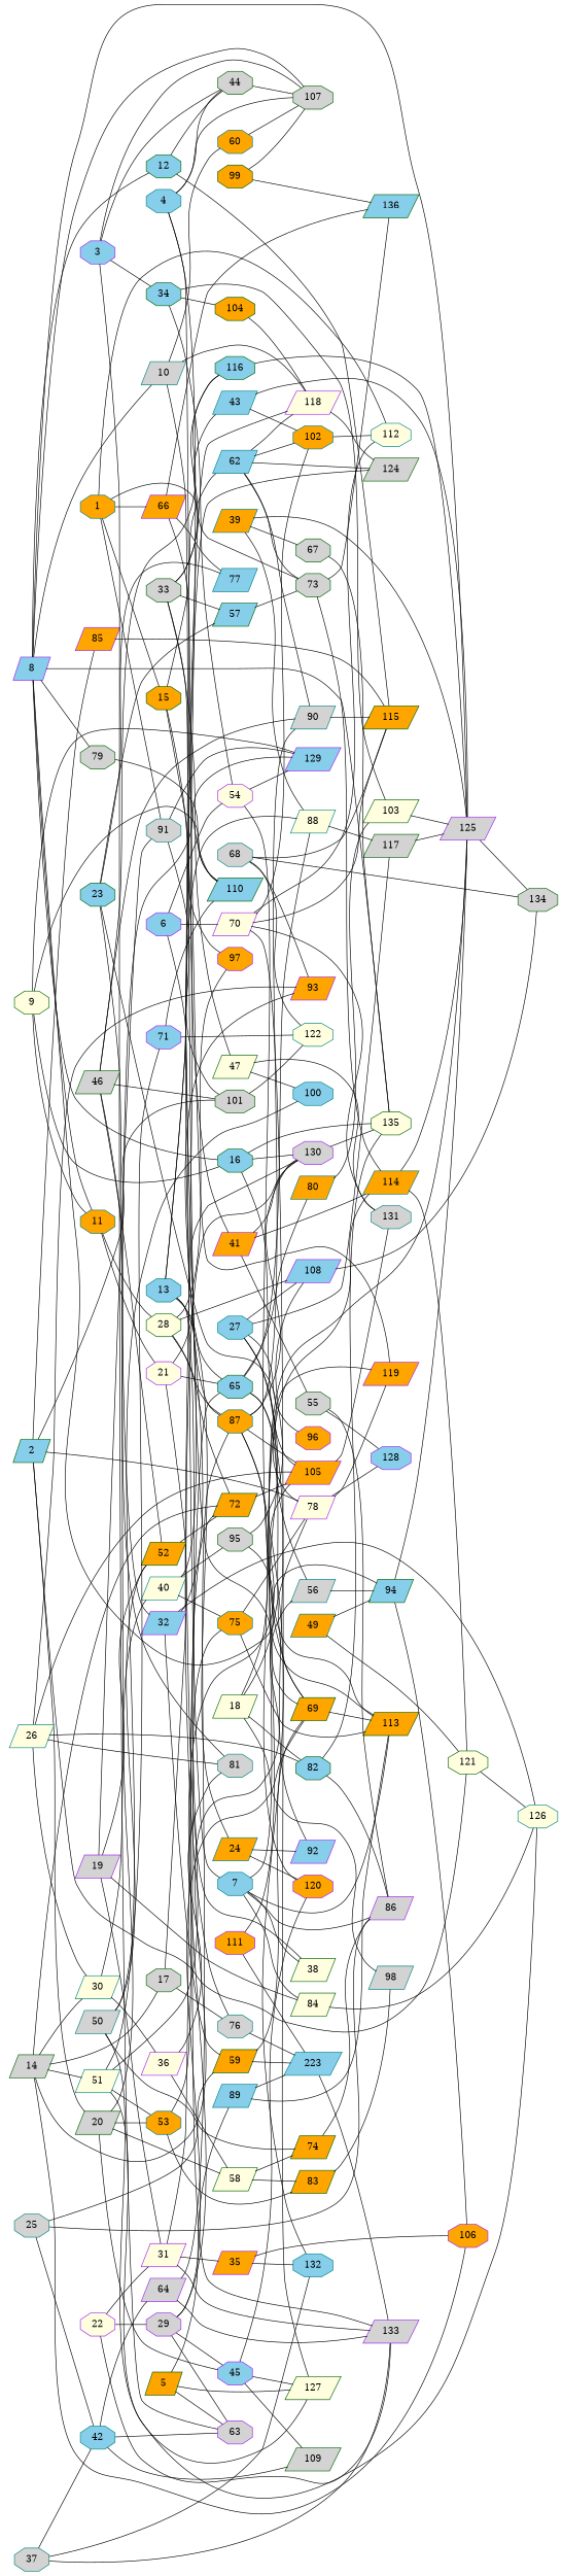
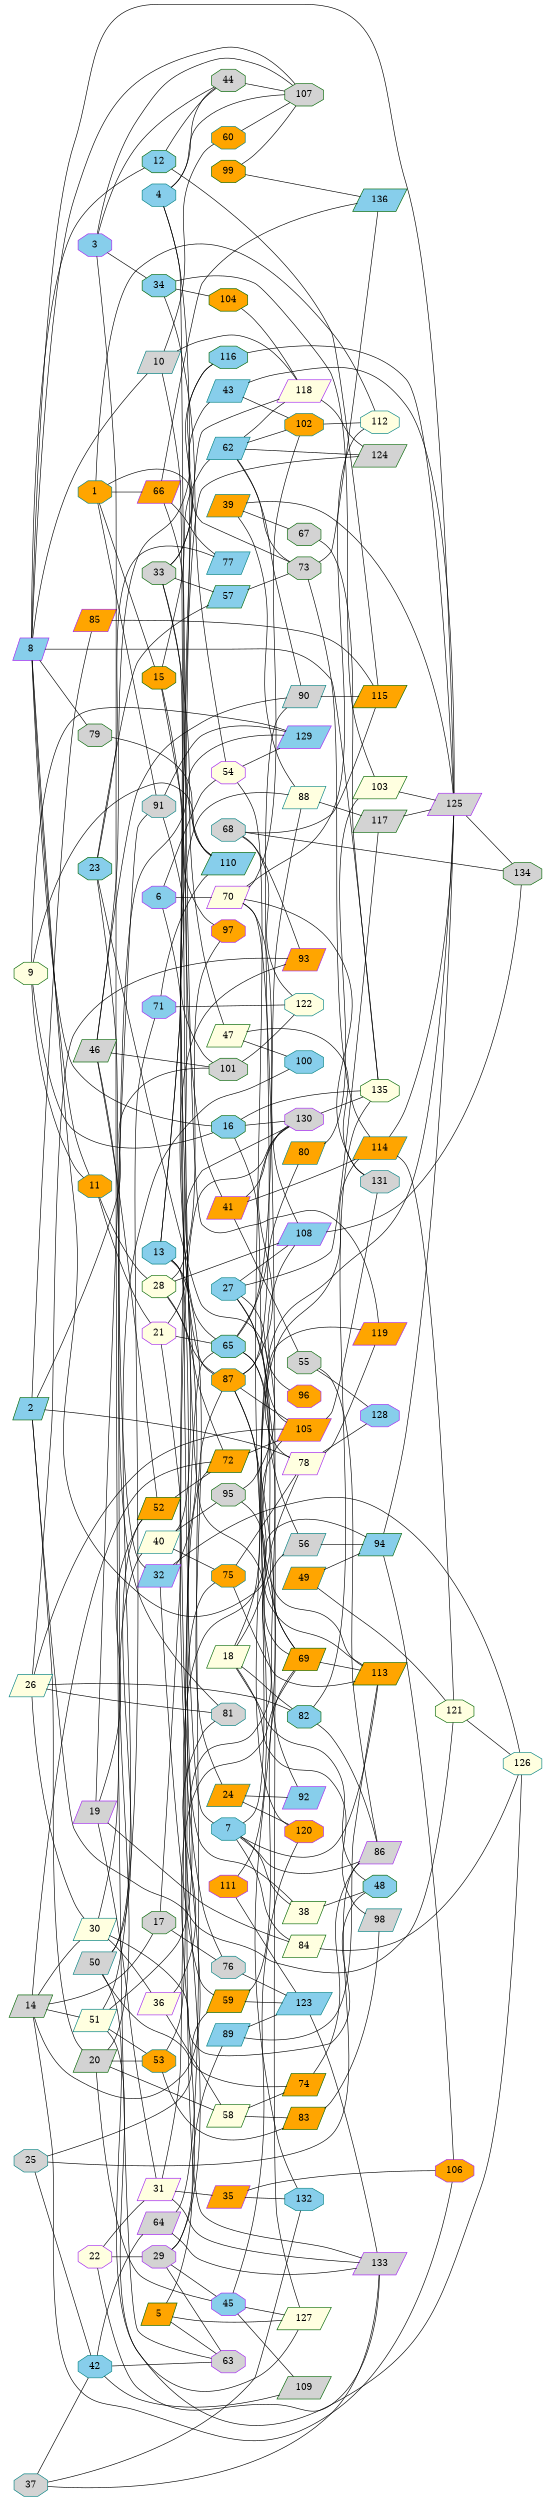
  graph {
    rankdir=LR
    node [color=darkgreen fillcolor=lightgrey shape=parallelogram style=filled]
    1 [color=teal fillcolor=orange shape=octagon]
    15 [fillcolor=orange shape=octagon]
    66 [color=purple fillcolor=orange]
    73 [shape=octagon]
    91 [color=teal shape=octagon]
    112 [color=teal fillcolor=lightyellow shape=octagon]
    62 [color=teal fillcolor=skyblue]
    76 [color=teal shape=octagon]
    97 [color=purple fillcolor=orange shape=octagon]
    110 [fillcolor=skyblue]
    77 [color=teal fillcolor=skyblue]
    136 [fillcolor=skyblue]
    114 [color=teal fillcolor=orange]
    101 [shape=octagon]
    129 [color=purple fillcolor=skyblue]
    2 [fillcolor=skyblue]
    20
    78 [color=purple fillcolor=lightyellow]
    85 [color=purple fillcolor=orange]
    121 [fillcolor=lightyellow shape=octagon]
    40 [color=teal fillcolor=lightyellow]
    45 [color=purple fillcolor=skyblue shape=octagon]
    53 [color=teal fillcolor=orange shape=octagon]
    58 [fillcolor=lightyellow]
    119 [color=purple fillcolor=orange]
    128 [color=purple fillcolor=skyblue shape=octagon]
    115 [fillcolor=orange]
    122 [color=teal fillcolor=lightyellow shape=octagon]
    126 [color=teal fillcolor=lightyellow shape=octagon]
    3 [color=purple fillcolor=skyblue shape=octagon]
    34 [fillcolor=skyblue shape=octagon]
    44 [shape=octagon]
    63 [color=purple shape=octagon]
    107 [shape=octagon]
    54 [color=purple fillcolor=lightyellow shape=octagon]
    103 [fillcolor=lightyellow]
    104 [fillcolor=orange shape=octagon]
    4 [color=teal fillcolor=skyblue shape=octagon]
    41 [color=purple fillcolor=orange]
    130 [color=purple shape=octagon]
    55 [shape=octagon]
    5 [fillcolor=orange]
    89 [color=teal fillcolor=skyblue]
    127 [fillcolor=lightyellow]
    113 [fillcolor=orange]
-   123 [color=teal fillcolor=skyblue label=223]
+   123 [color=teal fillcolor=skyblue]
    6 [color=purple fillcolor=skyblue shape=octagon]
    7 [color=teal fillcolor=skyblue shape=octagon]
    70 [color=purple fillcolor=lightyellow]
    38 [fillcolor=lightyellow]
    84 [fillcolor=lightyellow]
    86 [color=purple]
    102 [color=teal fillcolor=orange shape=octagon]
    131 [color=teal shape=octagon]
+   48 [fillcolor=skyblue shape=octagon]
    8 [color=purple fillcolor=skyblue]
    10 [color=teal]
    11 [color=teal fillcolor=orange shape=octagon]
    12 [fillcolor=skyblue shape=octagon]
    16 [fillcolor=skyblue shape=octagon]
    79 [shape=octagon]
    94 [fillcolor=skyblue]
    125 [color=purple]
    135 [fillcolor=lightyellow shape=octagon]
    60 [color=teal fillcolor=orange shape=octagon]
    69 [fillcolor=orange]
    118 [color=purple fillcolor=lightyellow]
    21 [color=purple fillcolor=lightyellow shape=octagon]
    28 [fillcolor=lightyellow shape=octagon]
    105 [color=purple fillcolor=orange]
    106 [color=purple fillcolor=orange shape=octagon]
    134 [shape=octagon]
    9 [fillcolor=lightyellow shape=octagon]
    124
    65 [fillcolor=skyblue shape=octagon]
    72 [fillcolor=orange]
    108 [color=purple fillcolor=skyblue]
    87 [color=teal fillcolor=orange shape=octagon]
    13 [color=teal fillcolor=skyblue shape=octagon]
    24 [color=teal fillcolor=orange]
    133 [color=purple]
    92 [color=purple fillcolor=skyblue]
    120 [color=purple fillcolor=orange shape=octagon]
    88 [color=teal fillcolor=lightyellow]
    80 [color=teal fillcolor=orange]
    14
    17 [shape=octagon]
    30 [color=teal fillcolor=lightyellow]
    51 [color=teal fillcolor=lightyellow]
    56 [color=teal]
    36 [color=purple fillcolor=lightyellow]
    75 [color=teal fillcolor=orange shape=octagon]
    100 [color=teal fillcolor=skyblue shape=octagon]
    90 [color=teal]
    18 [fillcolor=lightyellow]
    82 [fillcolor=skyblue shape=octagon]
    98 [color=teal]
    19 [color=purple]
    31 [color=purple fillcolor=lightyellow]
    52 [fillcolor=orange]
    35 [color=purple fillcolor=orange]
    95 [shape=octagon]
    109
    83 [fillcolor=orange]
    74 [fillcolor=orange]
    22 [color=purple fillcolor=lightyellow shape=octagon]
    29 [color=purple shape=octagon]
    23 [fillcolor=skyblue shape=octagon]
    32 [color=purple fillcolor=skyblue]
    57 [fillcolor=skyblue]
    59 [fillcolor=orange]
    93 [color=purple fillcolor=orange]
    25 [color=teal shape=octagon]
    42 [color=teal fillcolor=skyblue shape=octagon]
    64 [color=purple]
    26 [color=teal fillcolor=lightyellow]
    81 [color=teal shape=octagon]
    27 [color=teal fillcolor=skyblue shape=octagon]
    96 [color=purple fillcolor=orange shape=octagon]
    117
    132 [color=teal fillcolor=skyblue shape=octagon]
    33 [shape=octagon]
    43 [color=teal fillcolor=skyblue]
    47 [fillcolor=lightyellow]
    116 [fillcolor=skyblue shape=octagon]
    37 [color=teal shape=octagon]
    39 [color=teal fillcolor=orange]
    67 [shape=octagon]
    46
    49 [color=teal fillcolor=orange]
    50 [color=teal]
    71 [color=purple fillcolor=skyblue shape=octagon]
    111 [color=purple fillcolor=orange shape=octagon]
    68 [color=teal shape=octagon]
    99 [fillcolor=orange shape=octagon]
    1 -- 15
    1 -- 66
    1 -- 73
    1 -- 91
    1 -- 112
    15 -- 62
    15 -- 76
    15 -- 97
    66 -- 110
    66 -- 77
    66 -- 136
    73 -- 136
    73 -- 114
    91 -- 101
    91 -- 129
    62 -- 73
    62 -- 102
    62 -- 118
    62 -- 124
    62 -- 90
    76 -- 123
    114 -- 121
    114 -- 125
    101 -- 122
    2 -- 101
    2 -- 20
    2 -- 78
    2 -- 85
    2 -- 121
    20 -- 40
    20 -- 45
    20 -- 53
    20 -- 58
    78 -- 119
    78 -- 128
    85 -- 115
    121 -- 126
    40 -- 88
    40 -- 75
    40 -- 95
    45 -- 127
    45 -- 120
    45 -- 109
    53 -- 72
    53 -- 83
    58 -- 83
    58 -- 74
    3 -- 34
    3 -- 44
    3 -- 63
    3 -- 107
    34 -- 54
    34 -- 103
    34 -- 104
    44 -- 107
    54 -- 129
    54 -- 113
    103 -- 125
    104 -- 118
    4 -- 119
    4 -- 44
    4 -- 107
    4 -- 41
    41 -- 114
    41 -- 130
    41 -- 55
    130 -- 135
    55 -- 128
    55 -- 86
    5 -- 63
    5 -- 89
    5 -- 127
    89 -- 113
    89 -- 123
    123 -- 133
    6 -- 54
    6 -- 7
    6 -- 70
    7 -- 119
    7 -- 113
    7 -- 38
    7 -- 84
    7 -- 86
    70 -- 112
-   70 -- 115
+   70 -- 108
    70 -- 127
    70 -- 102
    70 -- 131
+   38 -- 48
    84 -- 126
    102 -- 112
    8 -- 107
    8 -- 10
    8 -- 11
    8 -- 12
    8 -- 16
    8 -- 79
    8 -- 94
    8 -- 125
    8 -- 135
    10 -- 60
    10 -- 69
    10 -- 118
    11 -- 21
    11 -- 28
    12 -- 115
    12 -- 44
    16 -- 130
    16 -- 135
    16 -- 105
    79 -- 110
    94 -- 125
    94 -- 106
    125 -- 134
    60 -- 107
    69 -- 113
    118 -- 124
    21 -- 130
    21 -- 38
    21 -- 65
    28 -- 97
    28 -- 72
    28 -- 108
    28 -- 87
    105 -- 131
    9 -- 110
    9 -- 129
    9 -- 11
    9 -- 16
    65 -- 69
    65 -- 92
    65 -- 88
    65 -- 80
    72 -- 105
    108 -- 134
    87 -- 130
    87 -- 105
    87 -- 120
    87 -- 90
    87 -- 132
    13 -- 118
    13 -- 124
    13 -- 65
    13 -- 24
    13 -- 133
    24 -- 92
    24 -- 120
    88 -- 117
    80 -- 103
    14 -- 106
    14 -- 72
    14 -- 17
    14 -- 30
    14 -- 51
    14 -- 56
    17 -- 76
    17 -- 130
    30 -- 129
+   30 -- 48
    30 -- 36
    51 -- 53
    51 -- 127
    51 -- 75
    51 -- 100
    56 -- 94
    36 -- 58
    36 -- 81
    75 -- 78
    75 -- 113
    90 -- 115
    18 -- 78
+   18 -- 48
    18 -- 125
    18 -- 82
    18 -- 98
    82 -- 86
    82 -- 135
    19 -- 91
    19 -- 84
    19 -- 31
    19 -- 52
    31 -- 65
    31 -- 133
    31 -- 35
    52 -- 72
    35 -- 106
    35 -- 132
    95 -- 113
    95 -- 108
    83 -- 98
    74 -- 86
    22 -- 133
    22 -- 31
    22 -- 29
    29 -- 45
    29 -- 63
    29 -- 69
    29 -- 105
    23 -- 77
    23 -- 78
    23 -- 32
    23 -- 57
    32 -- 126
    32 -- 59
    32 -- 93
    57 -- 73
    59 -- 123
    59 -- 69
    25 -- 86
    25 -- 59
    25 -- 42
    42 -- 63
    42 -- 109
    42 -- 64
    64 -- 87
    64 -- 133
    26 -- 105
    26 -- 30
    26 -- 82
    26 -- 93
    26 -- 81
    27 -- 69
    27 -- 108
    27 -- 56
    27 -- 96
    27 -- 117
    117 -- 125
    33 -- 87
    33 -- 57
    33 -- 43
    33 -- 47
    33 -- 116
    43 -- 102
    43 -- 125
    47 -- 131
    47 -- 100
    116 -- 125
    37 -- 133
    37 -- 42
    37 -- 132
    39 -- 125
    39 -- 88
    39 -- 67
    67 -- 135
    46 -- 101
    46 -- 90
    46 -- 52
    46 -- 81
    46 -- 116
    49 -- 121
    49 -- 94
    50 -- 126
    50 -- 52
    50 -- 74
    50 -- 71
    71 -- 110
    71 -- 122
    111 -- 114
    111 -- 123
    68 -- 115
    68 -- 122
    68 -- 134
    68 -- 93
    99 -- 136
    99 -- 107
  }
